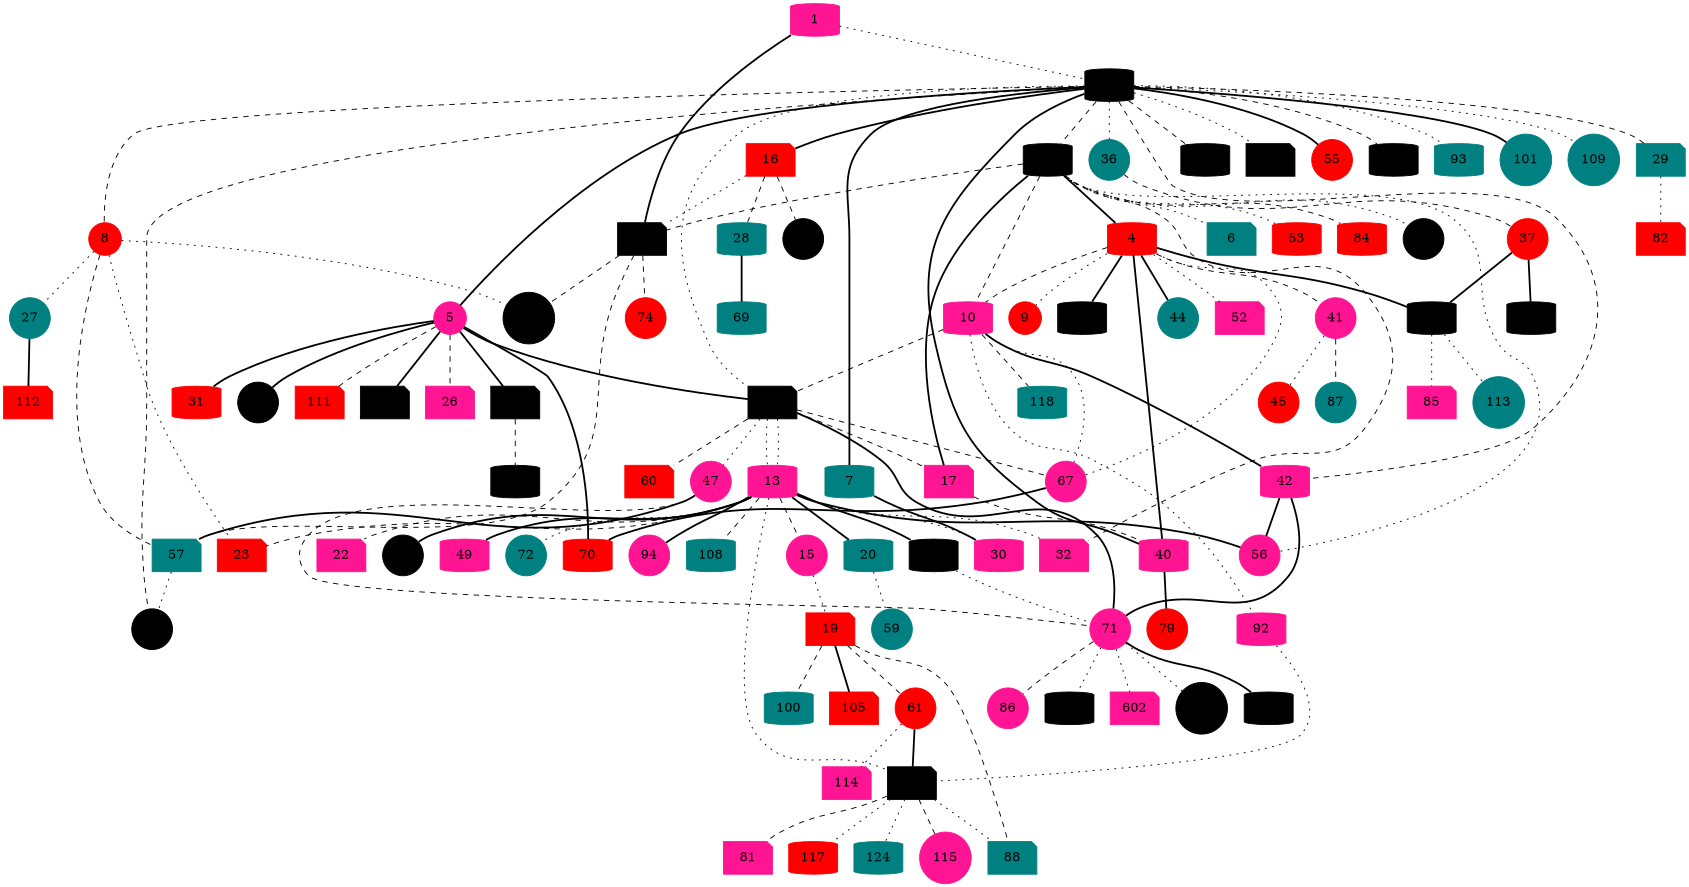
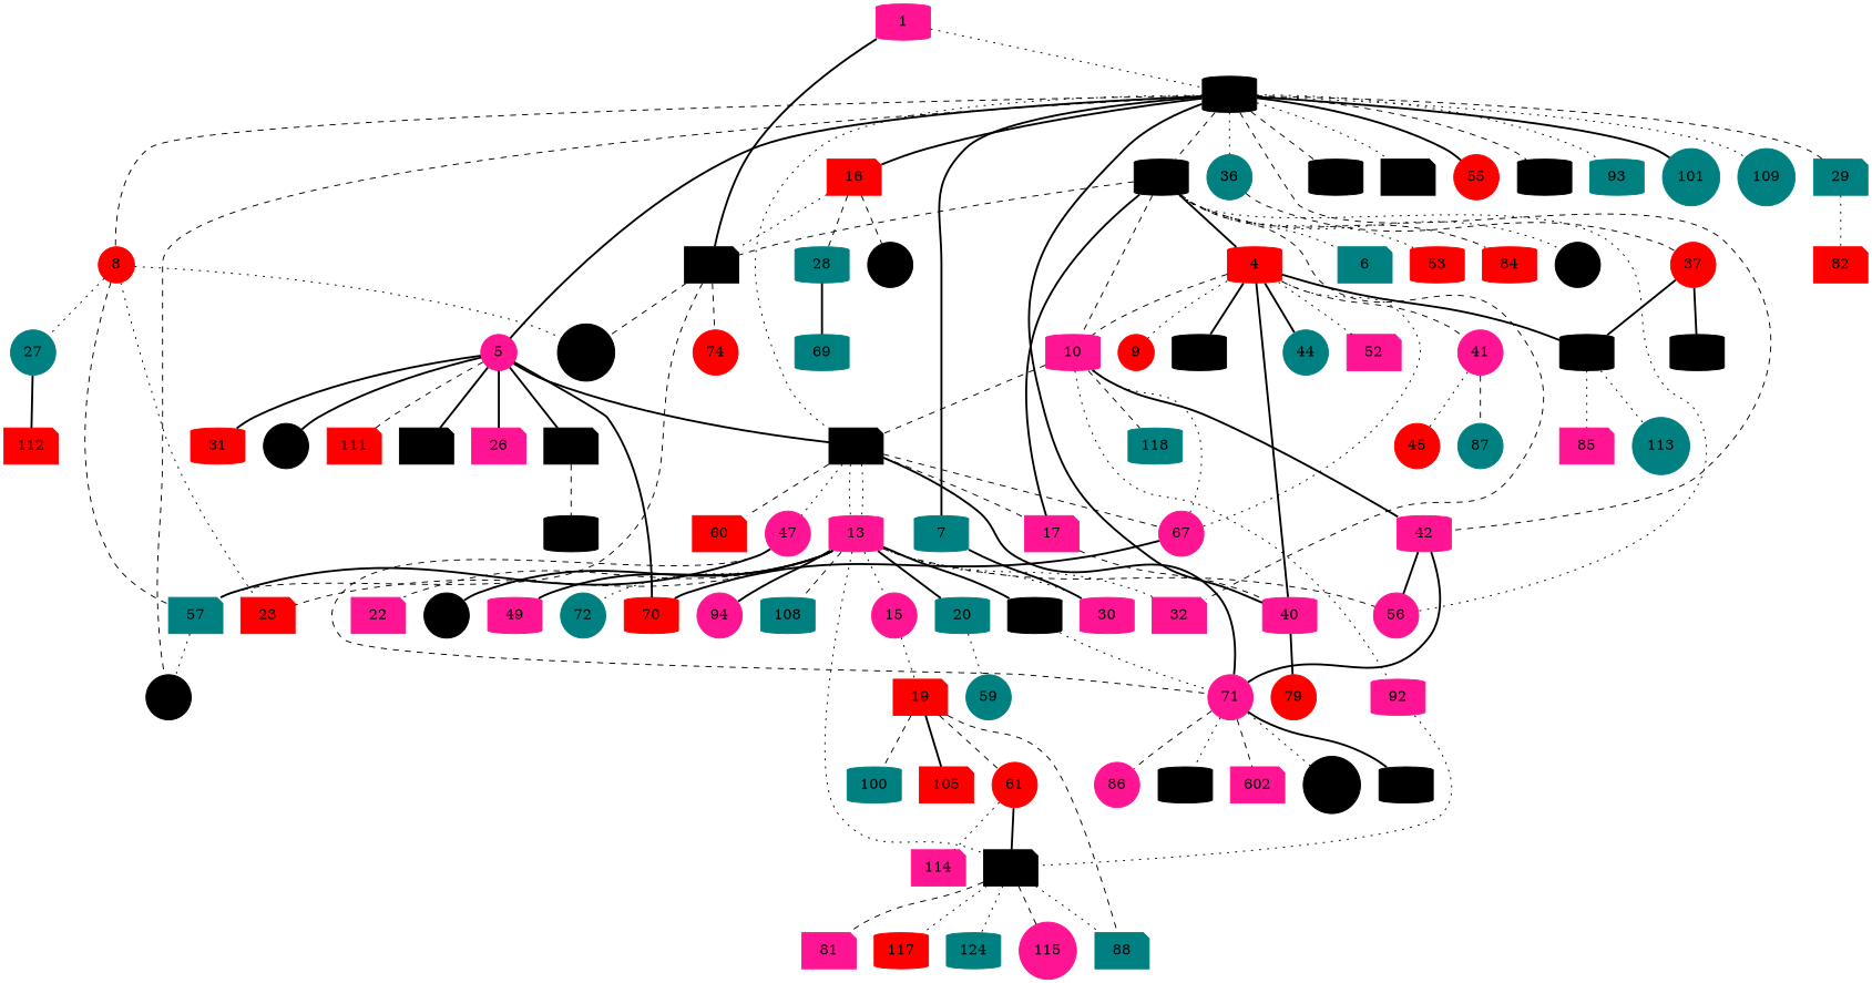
  graph {
    node [color=deeppink shape=cylinder style=filled]
    edge [style=dotted]
    2 [color=black super="+119"]
    3 [color=black super="+115"]
    5 [shape=circle super="+24"]
    7 [color=teal]
    8 [color=red shape=circle super="+11"]
    12 [color=black shape=note super="+89"]
    16 [color=red shape=note super="+77"]
    29 [color=teal shape=note super="+43"]
    36 [color=teal shape=circle]
    40 [super="+95"]
    42
    46 [color=black]
    54 [color=black shape=note]
    55 [color=red shape=circle]
    63 [color=black]
    73 [color=black shape=circle]
    93 [color=teal]
    101 [color=teal shape=circle]
    109 [color=teal shape=circle]
    1
    39 [color=black shape=note super="+96"]
    57 [color=teal shape=note super="+107"]
    123 [color=black shape=circle]
    74 [color=red shape=circle]
    4 [color=red super="+35"]
    6 [color=teal shape=note]
    10 [super="+14"]
    17 [shape=note super="+18"]
    32 [shape=note]
    53 [color=red super="+76"]
    56 [shape=circle]
    84 [color=red]
    99 [color=black shape=circle super="+104"]
    21 [color=black shape=note]
    26 [shape=note]
    31 [color=red]
    38 [color=black shape=note]
    65 [color=black shape=circle]
    70 [color=red super="+103"]
    111 [color=red shape=note]
    30
    23 [color=red shape=note super="+68"]
    27 [color=teal shape=circle super="+34"]
    67 [shape=circle]
    13 [super="+51"]
    47 [shape=circle]
    60 [color=red shape=note]
    71 [shape=circle super="+75"]
    28 [color=teal super="+92"]
    97 [color=black shape=circle]
    82 [color=red shape=note]
    37 [color=red shape=circle super="+83"]
    79 [color=red shape=circle]
    9 [color=red shape=circle super="+66"]
    33 [color=black]
    41 [shape=circle super="+58"]
    44 [color=teal shape=circle]
    52 [shape=note]
    64 [color=black super="+122"]
    n60 [label=92]
    118 [color=teal]
    45 [color=red shape=circle]
    87 [color=teal shape=circle]
    85 [shape=note]
    113 [color=teal shape=circle]
    15 [shape=circle]
    20 [color=teal]
    22 [shape=note]
    25 [color=black]
    48 [color=black shape=circle]
    49
    72 [color=teal shape=circle]
    78 [color=black shape=note super="+90"]
    94 [shape=circle]
    108 [color=teal]
    50 [color=black super="+110"]
    112 [color=red shape=note]
    80 [color=black]
    86 [shape=circle]
    91 [color=black]
    n81 [label=602 shape=note]
    120 [color=black shape=circle]
    19 [color=red shape=note super="+98"]
    59 [color=teal shape=circle]
    88 [color=teal shape=note super="+106"]
    81 [shape=note]
    117 [color=red super="+121"]
    124 [color=teal]
    n89 [label=115 shape=circle]
    61 [color=red shape=circle]
    100 [color=teal]
    105 [color=red shape=note]
    69 [color=teal]
    114 [shape=note]
    116 [color=black]
    2 -- 3 [style=dashed]
    2 -- 5 [style=bold]
    2 -- 7 [style=bold]
    2 -- 8 [style=dashed]
    2 -- 12
    2 -- 16 [style=bold]
    2 -- 29 [style=dashed]
    2 -- 36
    2 -- 40 [style=bold]
    2 -- 42 [style=dashed]
    2 -- 46 [style=dashed]
    2 -- 54
    2 -- 55 [style=bold]
    2 -- 63 [style=dashed]
    2 -- 73 [style=dashed]
    2 -- 93
    2 -- 101 [style=bold]
    2 -- 109
    3 -- 39 [style=dashed weight=2]
    3 -- 4 [style=bold]
    3 -- 6
    3 -- 10 [style=dashed]
    3 -- 17 [style=bold]
    3 -- 32 [style=dashed]
    3 -- 53
    3 -- 56
    3 -- 84 [style=dashed]
    3 -- 99
    5 -- 12 [style=bold]
    5 -- 21 [style=bold]
-   5 -- 26 [style=dashed]
+   5 -- 26 [style=bold]
    5 -- 31 [style=bold]
    5 -- 38 [style=bold]
    5 -- 65 [style=bold]
    5 -- 70 [style=bold]
    5 -- 111 [style=dashed]
    7 -- 30 [style=bold]
    8 -- 57 [style=dashed]
    8 -- 123
    8 -- 23
    8 -- 27
    12 -- 17 [style=dashed]
    12 -- 67 [style=dashed]
    12 -- 13
    12 -- 13
    12 -- 47
    12 -- 60 [style=dashed]
    12 -- 71 [style=bold]
    16 -- 39
    16 -- 28 [style=dashed]
    16 -- 97 [style=dashed]
    29 -- 82
    36 -- 37 [style=dashed]
    40 -- 79 [style=bold]
    42 -- 56 [style=bold]
    42 -- 71 [style=bold]
    1 -- 2
    1 -- 39 [style=bold]
    39 -- 57 [style=dashed]
    39 -- 123 [style=dashed]
    39 -- 74 [style=dashed]
    57 -- 73
    4 -- 40 [style=bold]
    4 -- 10 [style=dashed]
    4 -- 67
    4 -- 9
    4 -- 33 [style=bold]
    4 -- 41 [style=dashed]
    4 -- 44 [style=bold]
    4 -- 52
    4 -- 64 [style=bold]
    10 -- 12 [style=dashed]
    10 -- 42 [style=bold]
    10 -- 67
    10 -- n60
    10 -- 118 [style=dashed]
    17 -- 40 [style=dashed]
    38 -- 50 [style=dashed]
    27 -- 112 [style=bold]
    67 -- 70 [style=bold]
    13 -- 32
-   13 -- 56 [style=bold]
+   13 -- 56 [style=dashed]
    13 -- 30
    13 -- 23 [style=dashed]
-   13 -- 15 [style=dashed]
+   13 -- 15
    13 -- 20 [style=bold]
    13 -- 22 [style=dashed]
    13 -- 25 [style=bold]
    13 -- 48 [style=bold]
    13 -- 49 [style=bold]
    13 -- 72
    13 -- 78
    13 -- 94 [style=bold]
    13 -- 108 [style=dashed]
    47 -- 57 [style=bold]
    47 -- 71 [style=dashed]
    71 -- 80 [style=bold]
    71 -- 86 [style=dashed]
    71 -- 91
-   71 -- n81
+   71 -- n81 [style=dashed]
    71 -- 120
    28 -- 69 [style=bold]
    37 -- 64 [style=bold]
    37 -- 116 [style=bold]
    41 -- 45
    41 -- 87 [style=dashed]
    64 -- 85
    64 -- 113
    n60 -- 78
    15 -- 19
    20 -- 59
    25 -- 71
    78 -- 88
    78 -- 81 [style=dashed]
    78 -- 117
    78 -- 124
    78 -- n89 [style=dashed]
    19 -- 88 [style=dashed]
    19 -- 61 [style=dashed]
    19 -- 100 [style=dashed]
    19 -- 105 [style=bold]
    61 -- 78 [style=bold]
    61 -- 114
  }
